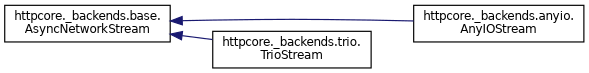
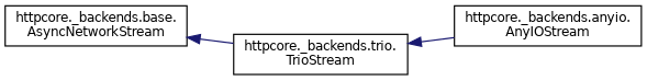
  digraph {
    rankdir=LR
    node [color=black fillcolor=white fontname=Helvetica fontsize=10 shape=record style=filled]
    edge [color=midnightblue dir=back fontname=Helvetica fontsize=10 labelfontname=Helvetica labelfontsize=10 style=solid]
    n1 [height=0.2 label="httpcore._backends.base.\lAsyncNetworkStream" width=0.4]
    n2 [height=0.2 label="httpcore._backends.anyio.\lAnyIOStream" width=0.4]
    n3 [height=0.2 label="httpcore._backends.trio.\lTrioStream" width=0.4]
-   n1 -> n2
+   n3 -> n2
    n1 -> n3
  }
